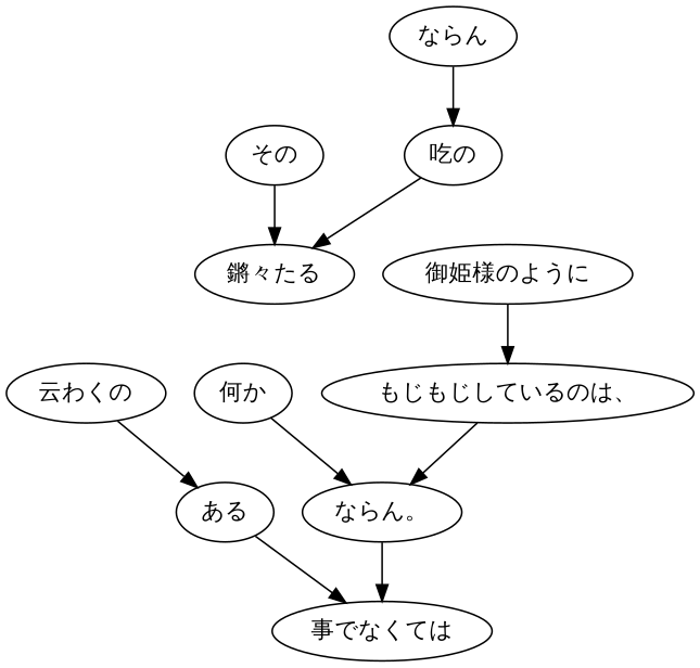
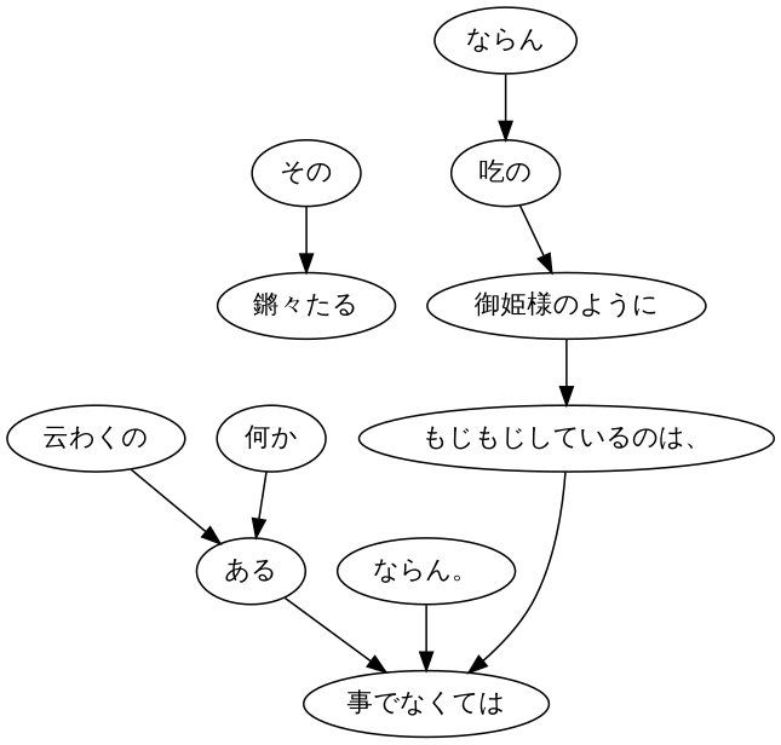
  digraph {
    n1 [label="その"]
    n2 [label="鏘々たる"]
    n3 [label="もじもじしているのは、"]
    n4 [label="ならん。"]
    n5 [label="ならん"]
    n6 [label="吃の"]
    n7 [label="御姫様のように"]
    n8 [label="事でなくては"]
    n9 [label="何か"]
    n10 [label="ある"]
    n11 [label="云わくの"]
    n1 -> n2
-   n3 -> n4
+   n3 -> n8
    n4 -> n8
    n5 -> n6
-   n6 -> n2
+   n6 -> n7
    n7 -> n3
-   n9 -> n4
+   n9 -> n10
    n10 -> n8
    n11 -> n10
  }
